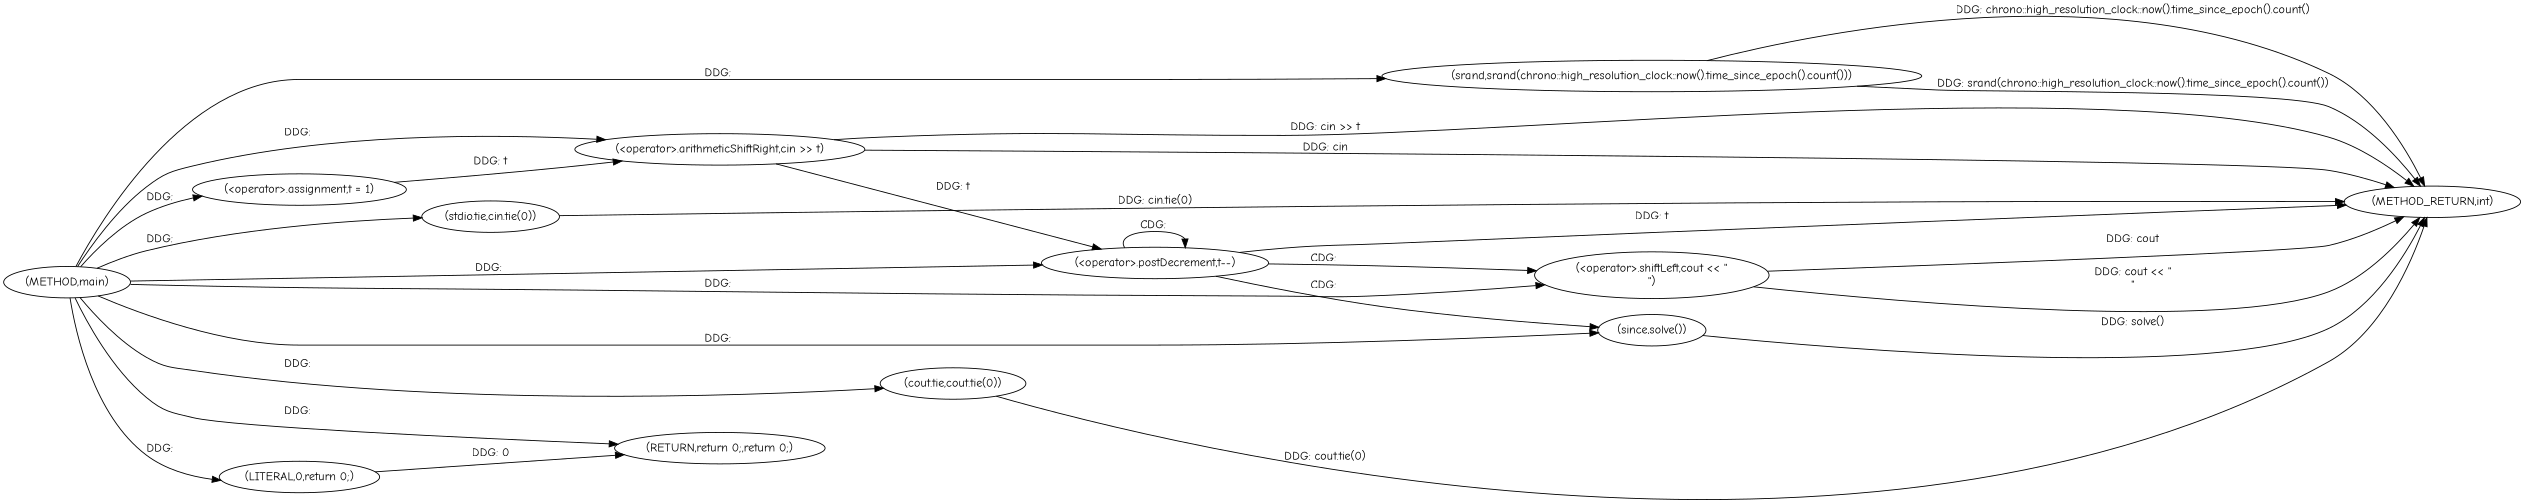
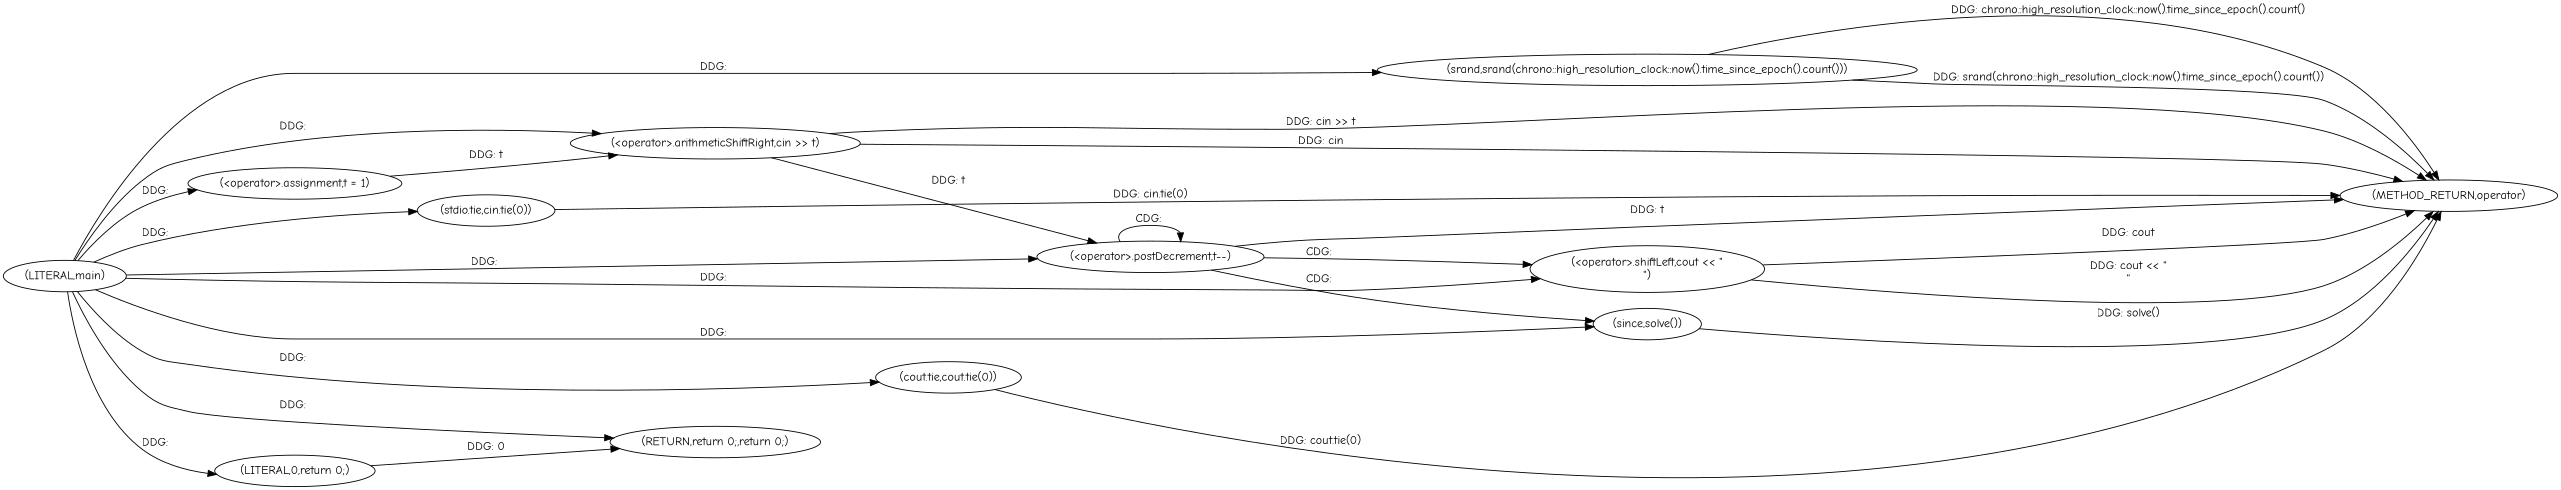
  digraph {
    fontname="Comic Neue"
    rankdir=LR
    node [fontname="Comic Neue"]
    edge [fontname="Comic Neue"]
-   n1 [label="(METHOD,main)"]
+   n1 [label="(LITERAL,main)"]
    n2 [label="(srand,srand(chrono::high_resolution_clock::now().time_since_epoch().count()))"]
    n3 [label="(<operator>.assignment,t = 1)"]
    n4 [label="(<operator>.arithmeticShiftRight,cin >> t)"]
    n5 [label="(RETURN,return 0;,return 0;)"]
    n6 [label="(<operator>.postDecrement,t--)"]
    n7 [label="(LITERAL,0,return 0;)"]
    n8 [label="(stdio.tie,cin.tie(0))"]
    n9 [label="(cout.tie,cout.tie(0))"]
    n10 [label="(since,solve())"]
    n11 [label="(<operator>.shiftLeft,cout << \"\n\")"]
-   n12 [label="(METHOD_RETURN,int)"]
+   n12 [label="(METHOD_RETURN,operator)"]
    n1 -> n2 [label="DDG: "]
    n1 -> n3 [label="DDG: "]
    n1 -> n4 [label="DDG: "]
    n1 -> n5 [label="DDG: "]
    n1 -> n6 [label="DDG: "]
    n1 -> n7 [label="DDG: "]
    n1 -> n8 [label="DDG: "]
    n1 -> n9 [label="DDG: "]
    n1 -> n10 [label="DDG: "]
    n1 -> n11 [label="DDG: "]
    n2 -> n12 [label="DDG: chrono::high_resolution_clock::now().time_since_epoch().count()"]
    n2 -> n12 [label="DDG: srand(chrono::high_resolution_clock::now().time_since_epoch().count())"]
    n3 -> n4 [label="DDG: t"]
    n4 -> n6 [label="DDG: t"]
    n4 -> n12 [label="DDG: cin >> t"]
    n4 -> n12 [label="DDG: cin"]
    n6 -> n6 [label="CDG: "]
    n6 -> n10 [label="CDG: "]
    n6 -> n11 [label="CDG: "]
    n6 -> n12 [label="DDG: t"]
    n7 -> n5 [label="DDG: 0"]
    n8 -> n12 [label="DDG: cin.tie(0)"]
    n9 -> n12 [label="DDG: cout.tie(0)"]
    n10 -> n12 [label="DDG: solve()"]
    n11 -> n12 [label="DDG: cout << \"\n\""]
    n11 -> n12 [label="DDG: cout"]
  }
